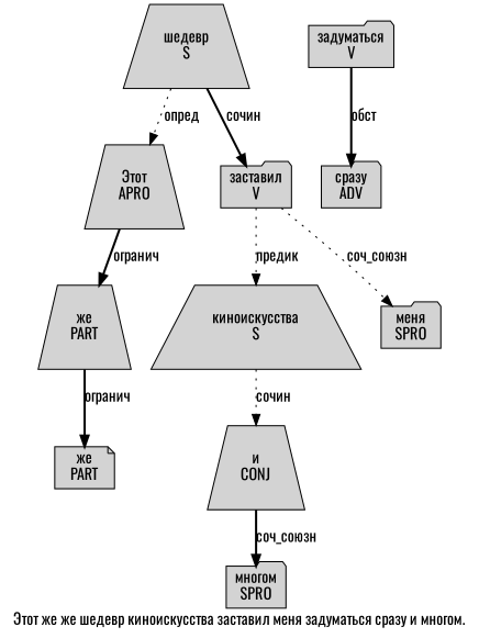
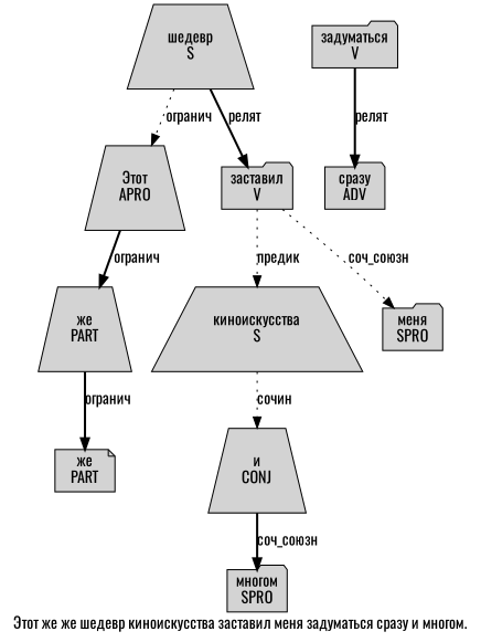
  digraph {
    fontname=Oswald
    label="Этот же же шедевр киноискусства заставил меня задуматься сразу и многом."
    node [fillcolor=lightgray fontname=Oswald penwidth=1 shape=trapezium style=filled]
    edge [fontname=Oswald style=bold]
    n1 [label="Этот\nAPRO"]
    n2 [label="же\nPART"]
    n3 [label="же\nPART" shape=note]
    n4 [label="шедевр\nS"]
    n5 [label="заставил\nV" shape=folder]
    n6 [label="киноискусства\nS"]
    n7 [label="меня\nSPRO" shape=folder]
    n8 [label="и\nCONJ"]
    n9 [label="задуматься\nV" shape=folder]
    n10 [label="сразу\nADV" shape=folder]
    n11 [label="многом\nSPRO" shape=folder]
    n1 -> n2 [label="огранич"]
    n2 -> n3 [label="огранич"]
-   n4 -> n1 [label="опред" style=dotted]
-   n4 -> n5 [label="сочин"]
+   n4 -> n1 [label="огранич" style=dotted]
+   n4 -> n5 [label="релят"]
    n5 -> n6 [label="предик" style=dotted]
    n5 -> n7 [label="соч_союзн" style=dotted]
    n6 -> n8 [label="сочин" style=dotted]
    n8 -> n11 [label="соч_союзн"]
-   n9 -> n10 [label="обст"]
+   n9 -> n10 [label="релят"]
  }
